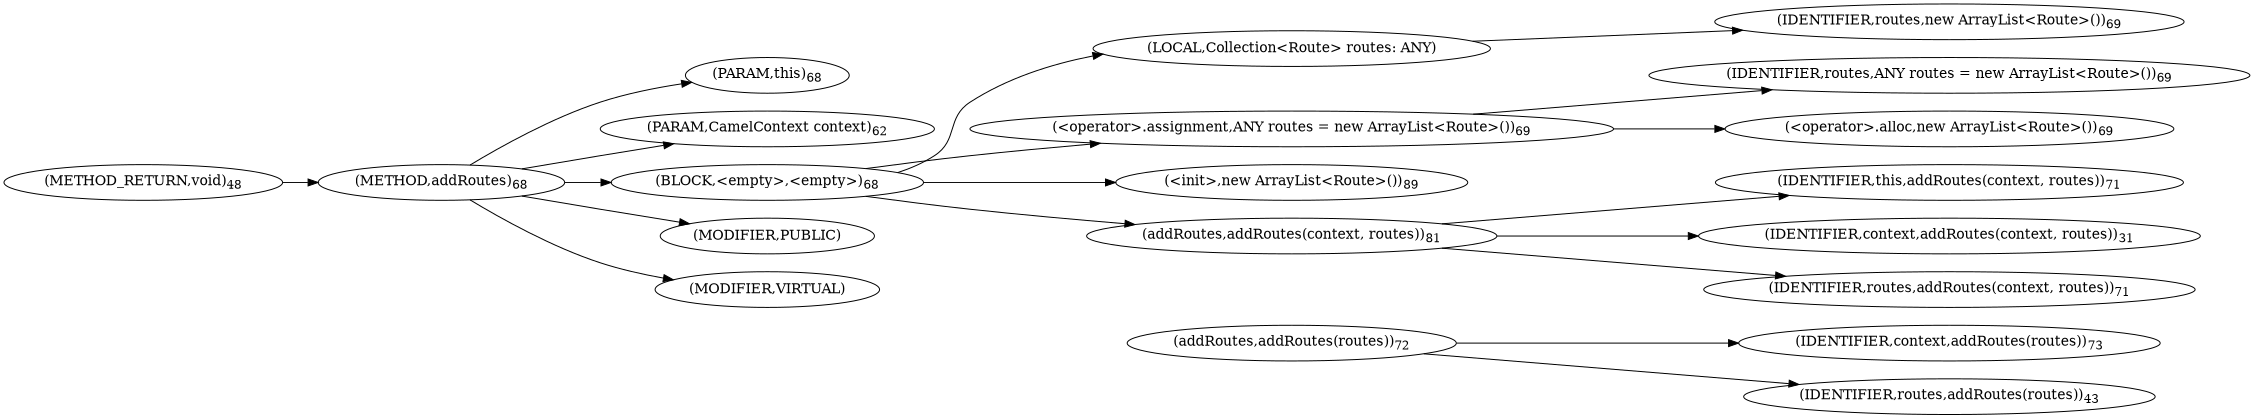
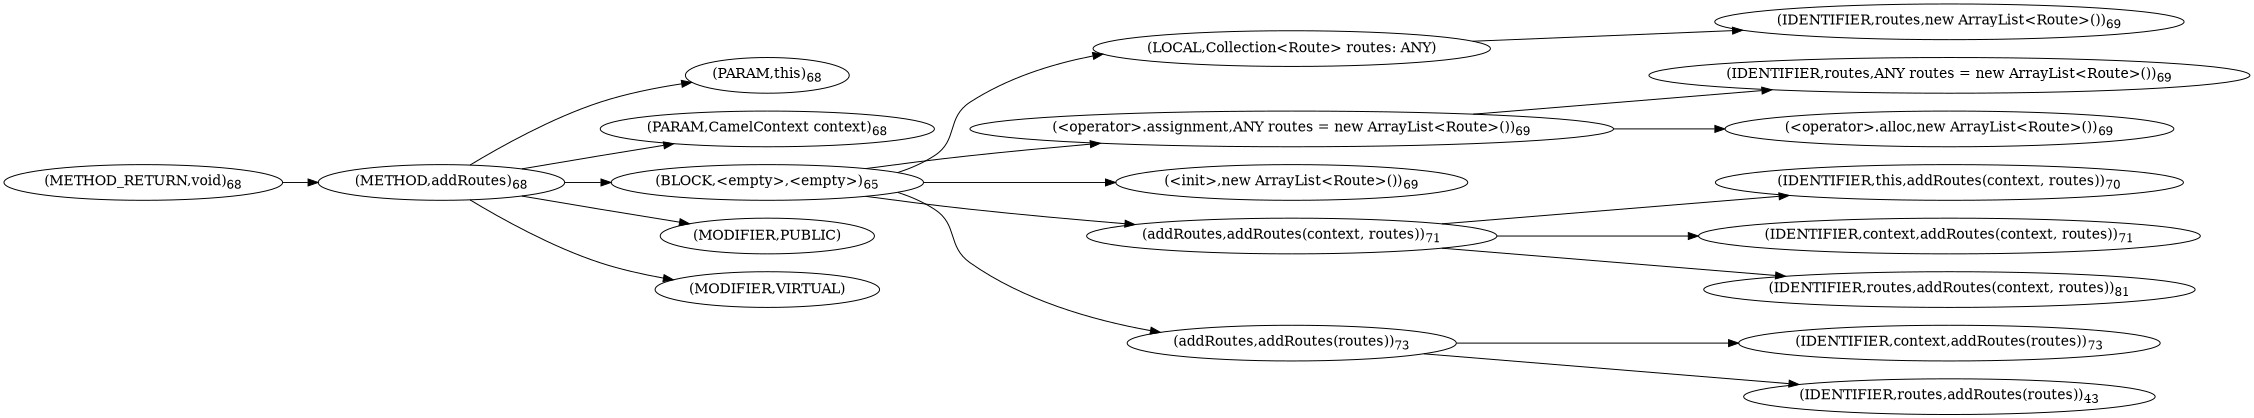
  digraph {
    rankdir=LR
    n1 [label=<(METHOD,addRoutes)<SUB>68</SUB>>]
    n2 [label=<(PARAM,this)<SUB>68</SUB>>]
-   n3 [label=<(PARAM,CamelContext context)<SUB>62</SUB>>]
-   n4 [label=<(BLOCK,&lt;empty&gt;,&lt;empty&gt;)<SUB>68</SUB>>]
+   n3 [label=<(PARAM,CamelContext context)<SUB>68</SUB>>]
+   n4 [label=<(BLOCK,&lt;empty&gt;,&lt;empty&gt;)<SUB>65</SUB>>]
    n5 [label=<(MODIFIER,PUBLIC)>]
    n6 [label=<(MODIFIER,VIRTUAL)>]
    n7 [label=<(LOCAL,Collection&lt;Route&gt; routes: ANY)>]
    n8 [label=<(&lt;operator&gt;.assignment,ANY routes = new ArrayList&lt;Route&gt;())<SUB>69</SUB>>]
-   n9 [label=<(&lt;init&gt;,new ArrayList&lt;Route&gt;())<SUB>89</SUB>>]
-   n10 [label=<(addRoutes,addRoutes(context, routes))<SUB>81</SUB>>]
-   n11 [label=<(addRoutes,addRoutes(routes))<SUB>72</SUB>>]
-   n12 [label=<(METHOD_RETURN,void)<SUB>48</SUB>>]
+   n9 [label=<(&lt;init&gt;,new ArrayList&lt;Route&gt;())<SUB>69</SUB>>]
+   n10 [label=<(addRoutes,addRoutes(context, routes))<SUB>71</SUB>>]
+   n11 [label=<(addRoutes,addRoutes(routes))<SUB>73</SUB>>]
+   n12 [label=<(METHOD_RETURN,void)<SUB>68</SUB>>]
    n13 [label=<(IDENTIFIER,routes,new ArrayList&lt;Route&gt;())<SUB>69</SUB>>]
    n14 [label=<(IDENTIFIER,routes,ANY routes = new ArrayList&lt;Route&gt;())<SUB>69</SUB>>]
    n15 [label=<(&lt;operator&gt;.alloc,new ArrayList&lt;Route&gt;())<SUB>69</SUB>>]
-   n16 [label=<(IDENTIFIER,this,addRoutes(context, routes))<SUB>71</SUB>>]
-   n17 [label=<(IDENTIFIER,context,addRoutes(context, routes))<SUB>31</SUB>>]
-   n18 [label=<(IDENTIFIER,routes,addRoutes(context, routes))<SUB>71</SUB>>]
+   n16 [label=<(IDENTIFIER,this,addRoutes(context, routes))<SUB>70</SUB>>]
+   n17 [label=<(IDENTIFIER,context,addRoutes(context, routes))<SUB>71</SUB>>]
+   n18 [label=<(IDENTIFIER,routes,addRoutes(context, routes))<SUB>81</SUB>>]
    n19 [label=<(IDENTIFIER,context,addRoutes(routes))<SUB>73</SUB>>]
    n20 [label=<(IDENTIFIER,routes,addRoutes(routes))<SUB>43</SUB>>]
    n1 -> n2
    n1 -> n3
    n1 -> n4
    n1 -> n5
    n1 -> n6
    n4 -> n7
    n4 -> n8
    n4 -> n9
    n4 -> n10
+   n4 -> n11
    n7 -> n13
    n8 -> n14
    n8 -> n15
    n10 -> n16
    n10 -> n17
    n10 -> n18
    n11 -> n19
    n11 -> n20
    n12 -> n1
  }
